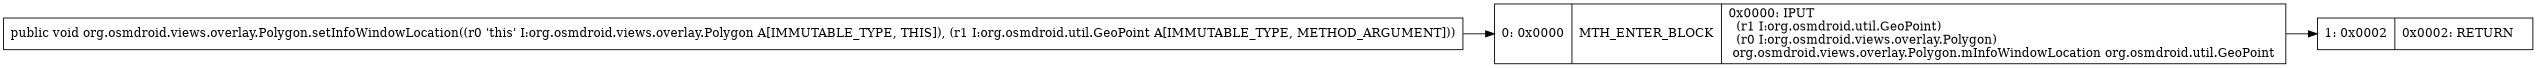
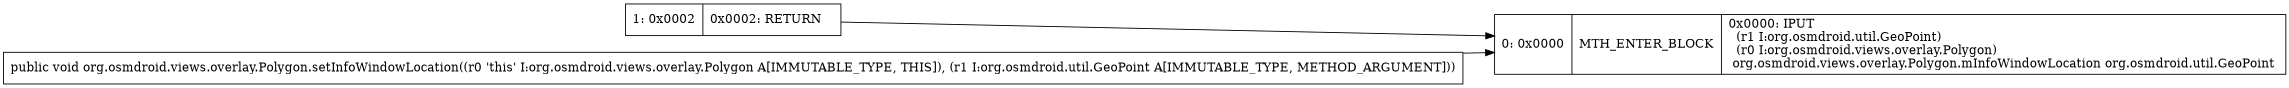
  digraph {
    rankdir=LR
    node [shape=record]
    n1 [label="{0\:\ 0x0000|MTH_ENTER_BLOCK\l|0x0000: IPUT  \l  (r1 I:org.osmdroid.util.GeoPoint)\l  (r0 I:org.osmdroid.views.overlay.Polygon)\l org.osmdroid.views.overlay.Polygon.mInfoWindowLocation org.osmdroid.util.GeoPoint \l}"]
    n2 [label="{1\:\ 0x0002|0x0002: RETURN   \l}"]
    n3 [label="{public void org.osmdroid.views.overlay.Polygon.setInfoWindowLocation((r0 'this' I:org.osmdroid.views.overlay.Polygon A[IMMUTABLE_TYPE, THIS]), (r1 I:org.osmdroid.util.GeoPoint A[IMMUTABLE_TYPE, METHOD_ARGUMENT])) }"]
-   n1 -> n2
+   n2 -> n1
    n3 -> n1
  }
